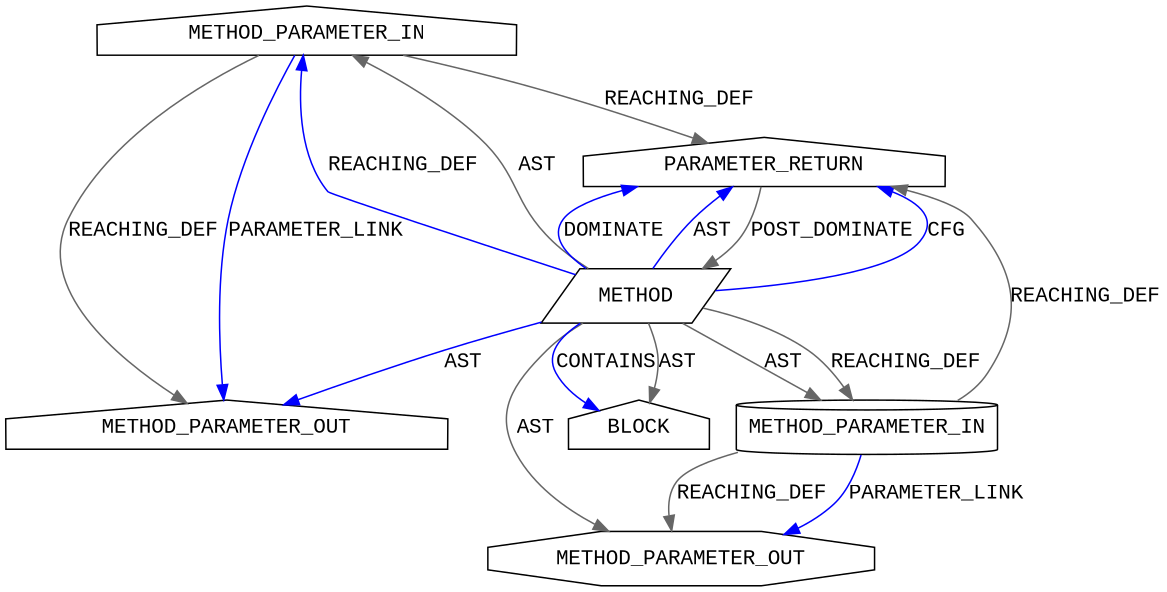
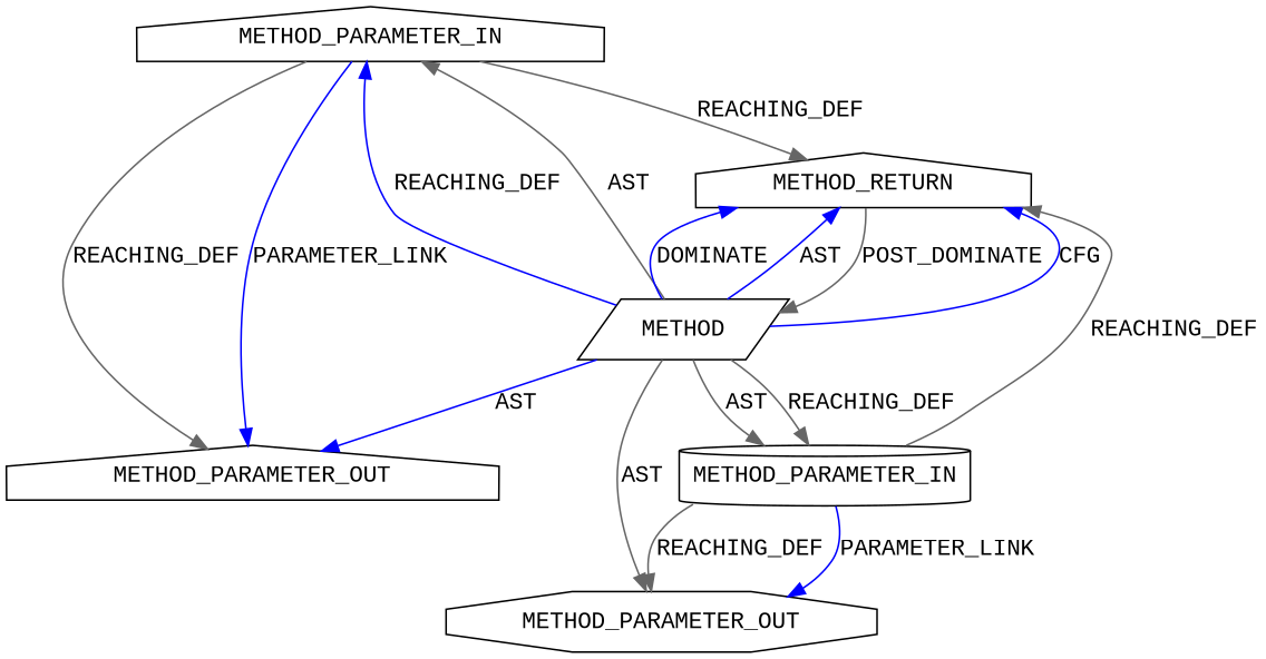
  digraph {
    fontname="Liberation Mono"
    node [CODE=p2 EVALUATION_STRATEGY=BY_VALUE IS_VARIADIC=false ORDER=2 TYPE_FULL_NAME=ANY fontname="Liberation Mono" shape=house]
    edge [color=gray40 fontname="Liberation Mono"]
    n1 [INDEX=2 NAME=p2 label=METHOD_PARAMETER_IN]
    n2 [INDEX=2 NAME=p2 label=METHOD_PARAMETER_OUT]
-   n3 [CODE=RET label=PARAMETER_RETURN IS_VARIADIC=""]
+   n3 [CODE=RET label=METHOD_RETURN IS_VARIADIC=""]
    n4 [AST_PARENT_FULL_NAME="<global>" AST_PARENT_TYPE=NAMESPACE_BLOCK CODE="<empty>" FILENAME="<empty>" FULL_NAME="<operators>.assignmentAnd" IS_EXTERNAL=true NAME="<operators>.assignmentAnd" ORDER=0 label=METHOD shape=parallelogram EVALUATION_STRATEGY="" IS_VARIADIC="" TYPE_FULL_NAME=""]
    n5 [CODE=p1 INDEX=1 NAME=p1 ORDER=1 label=METHOD_PARAMETER_IN shape=cylinder]
    n6 [CODE=p1 INDEX=1 NAME=p1 ORDER=1 label=METHOD_PARAMETER_OUT shape=octagon]
-   n7 [ARGUMENT_INDEX=1 CODE="<empty>" ORDER=1 label=BLOCK EVALUATION_STRATEGY="" IS_VARIADIC=""]
    n1 -> n2 [color=blue label=PARAMETER_LINK]
    n1 -> n2 [VARIABLE=p2 label=REACHING_DEF]
    n1 -> n3 [VARIABLE=p2 label=REACHING_DEF]
    n3 -> n4 [label=POST_DOMINATE]
    n4 -> n1 [color=blue label=REACHING_DEF]
    n4 -> n1 [label=AST]
    n4 -> n2 [color=blue label=AST]
    n4 -> n3 [color=blue label=CFG]
    n4 -> n3 [color=blue label=DOMINATE]
    n4 -> n3 [color=blue label=AST]
    n4 -> n5 [label=AST]
    n4 -> n5 [label=REACHING_DEF]
    n4 -> n6 [label=AST]
-   n4 -> n7 [color=blue label=CONTAINS]
-   n4 -> n7 [label=AST]
    n5 -> n3 [VARIABLE=p1 label=REACHING_DEF]
    n5 -> n6 [color=blue label=PARAMETER_LINK]
    n5 -> n6 [VARIABLE=p1 label=REACHING_DEF]
  }
